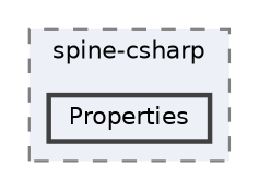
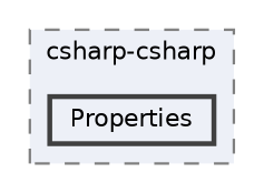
  digraph {
    compound=true
    fontname="DejaVu Sans"
    n1 [color=grey25 fillcolor="#edf0f7" fontname="DejaVu Sans" fontsize=10 height=0.2 label=Properties shape=box style="filled,bold" width=0.4]
    subgraph cluster_1 {
      bgcolor="#edf0f7"
      fontsize=10
-     label="spine-csharp"
+     label="csharp-csharp"
      pencolor=grey50
      style="filled,dashed"
      n1
    }
  }
